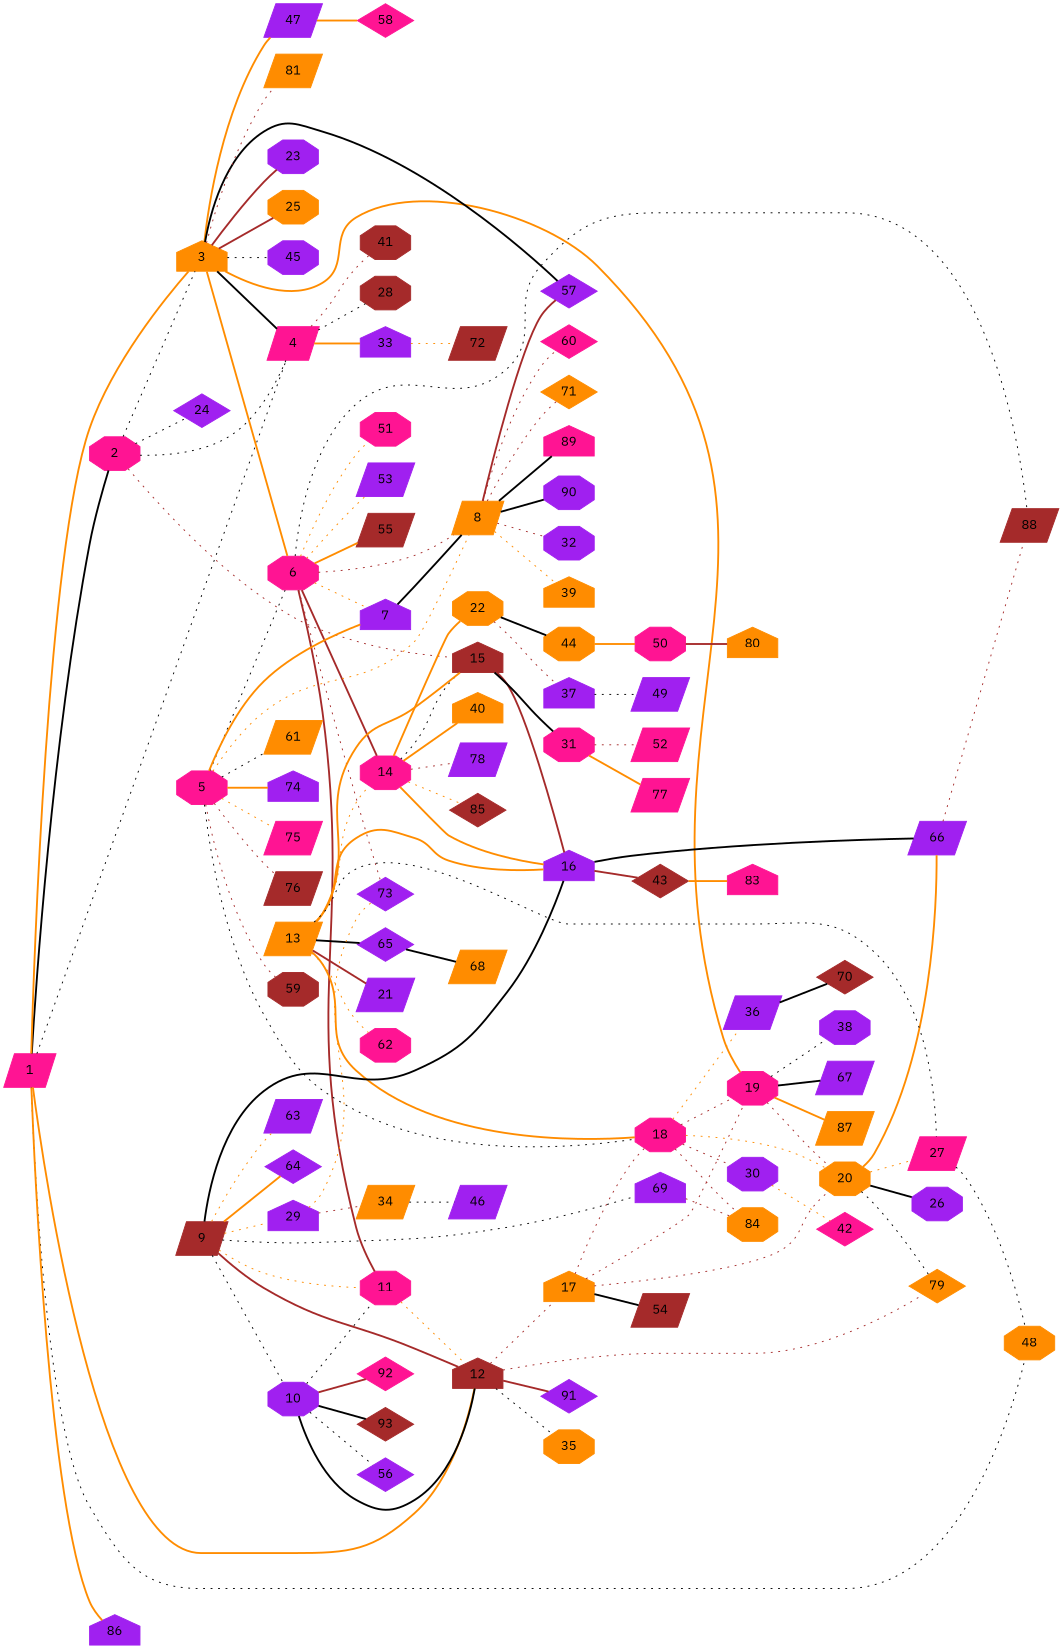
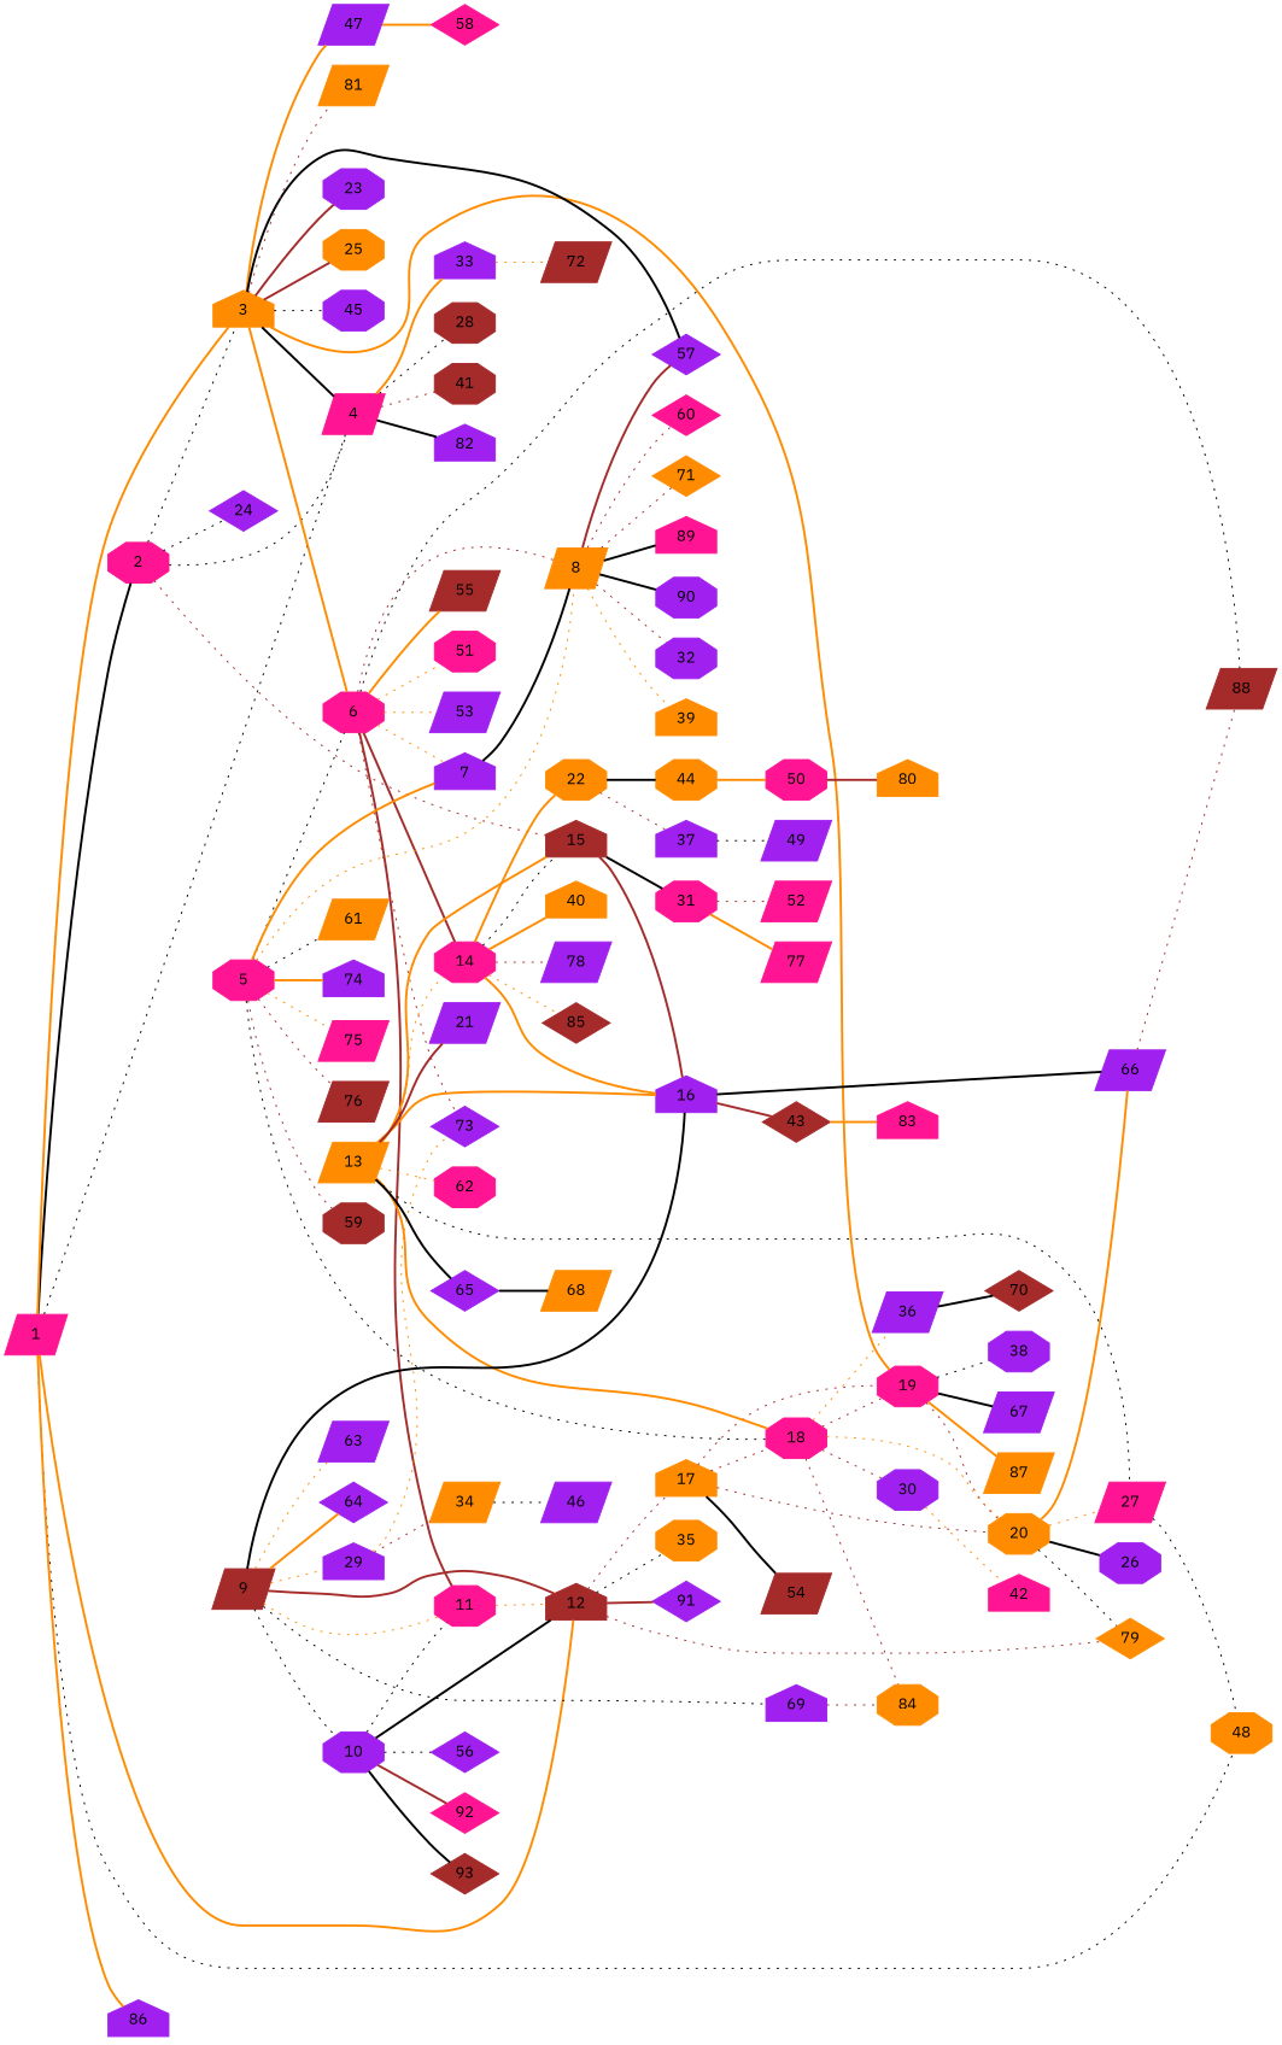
  graph {
    fontname="IBM Plex Sans"
    rankdir=LR
    node [color=purple fontname="IBM Plex Sans" shape=parallelogram style=filled]
    edge [color=black fontname="IBM Plex Sans" style=dotted]
    1 [color=deeppink]
    2 [color=deeppink shape=octagon]
    3 [color=darkorange shape=house]
    4 [color=deeppink]
    12 [color=brown shape=house]
    48 [color=darkorange shape=octagon]
    86 [shape=house]
    15 [color=brown shape=house]
    24 [shape=diamond]
    6 [color=deeppink shape=octagon]
    19 [color=deeppink shape=octagon]
    23 [shape=octagon]
    25 [color=darkorange shape=octagon]
    45 [shape=octagon]
    47
    57 [shape=diamond]
    81 [color=darkorange]
    28 [color=brown shape=octagon]
    33 [shape=house]
    41 [color=brown shape=octagon]
+   82 [shape=house]
    17 [color=darkorange shape=house]
    35 [color=darkorange shape=octagon]
    79 [color=darkorange shape=diamond]
    91 [shape=diamond]
    16 [shape=house]
    31 [color=deeppink shape=octagon]
    7 [shape=house]
    8 [color=darkorange]
    11 [color=deeppink shape=octagon]
    51 [color=deeppink shape=octagon]
    53
    55 [color=brown]
    73 [shape=diamond]
    88 [color=brown]
    14 [color=deeppink shape=octagon]
    20 [color=darkorange shape=octagon]
    38 [shape=octagon]
    67
    87 [color=darkorange]
    58 [color=deeppink shape=diamond]
    72 [color=brown]
    5 [color=deeppink shape=octagon]
    18 [color=deeppink shape=octagon]
    59 [color=brown shape=octagon]
    61 [color=darkorange]
    74 [shape=house]
    75 [color=deeppink]
    76 [color=brown]
    32 [shape=octagon]
    39 [color=darkorange shape=house]
    60 [color=deeppink shape=diamond]
    71 [color=darkorange shape=diamond]
    89 [color=deeppink shape=house]
    90 [shape=octagon]
    30 [shape=octagon]
    36
    84 [color=darkorange shape=octagon]
    13 [color=darkorange]
    21
    27 [color=deeppink]
    62 [color=deeppink shape=octagon]
    65 [shape=diamond]
    9 [color=brown]
    10 [shape=octagon]
    29 [shape=house]
    63
    64 [shape=diamond]
    69 [shape=house]
    56 [shape=diamond]
    92 [color=deeppink shape=diamond]
    93 [color=brown shape=diamond]
    43 [color=brown shape=diamond]
    66
    34 [color=darkorange]
    54 [color=brown]
    22 [color=darkorange shape=octagon]
    40 [color=darkorange shape=house]
    78
    85 [color=brown shape=diamond]
    68 [color=darkorange]
    37 [shape=house]
    44 [color=darkorange shape=octagon]
    52 [color=deeppink]
    77 [color=deeppink]
    83 [color=deeppink shape=house]
    26 [shape=octagon]
-   42 [color=deeppink shape=diamond]
+   42 [color=deeppink shape=house]
    70 [color=brown shape=diamond]
    49
    50 [color=deeppink shape=octagon]
    46
    80 [color=darkorange shape=house]
    1 -- 2 [style=bold]
    1 -- 3 [color=darkorange style=bold]
    1 -- 4
    1 -- 12 [color=darkorange style=bold]
    1 -- 48
    1 -- 86 [color=darkorange style=bold]
    2 -- 3
    2 -- 4
    2 -- 15 [color=brown]
    2 -- 24
    3 -- 4 [style=bold]
    3 -- 6 [color=darkorange style=bold]
    3 -- 19 [color=darkorange style=bold]
    3 -- 23 [color=brown style=bold]
    3 -- 25 [color=brown style=bold]
    3 -- 45
    3 -- 47 [color=darkorange style=bold]
    3 -- 57 [style=bold]
    3 -- 81 [color=brown]
    4 -- 28
    4 -- 33 [color=darkorange style=bold]
    4 -- 41 [color=brown]
+   4 -- 82 [style=bold]
    12 -- 17 [color=brown]
    12 -- 35
    12 -- 79 [color=brown]
    12 -- 91 [color=brown style=bold]
    15 -- 16 [color=brown style=bold]
    15 -- 31 [style=bold]
    6 -- 7 [color=darkorange]
    6 -- 8 [color=brown]
    6 -- 11 [color=brown style=bold]
    6 -- 51 [color=darkorange]
    6 -- 53 [color=darkorange]
    6 -- 55 [color=darkorange style=bold]
    6 -- 73 [color=brown]
    6 -- 88
    6 -- 14 [color=brown style=bold]
    19 -- 20 [color=brown]
    19 -- 38
    19 -- 67 [style=bold]
    19 -- 87 [color=darkorange style=bold]
    47 -- 58 [color=darkorange style=bold]
    33 -- 72 [color=darkorange]
    17 -- 19 [color=brown]
    17 -- 20 [color=brown]
    17 -- 18 [color=brown]
    17 -- 54 [style=bold]
    16 -- 43 [color=brown style=bold]
    16 -- 66 [style=bold]
    31 -- 52 [color=brown]
    31 -- 77 [color=darkorange style=bold]
    7 -- 8 [style=bold]
    8 -- 57 [color=brown style=bold]
    8 -- 32 [color=brown]
    8 -- 39 [color=darkorange]
    8 -- 60 [color=brown]
    8 -- 71 [color=brown]
    8 -- 89 [style=bold]
    8 -- 90 [style=bold]
    11 -- 12 [color=darkorange]
    14 -- 15
    14 -- 16 [color=darkorange style=bold]
    14 -- 22 [color=darkorange style=bold]
    14 -- 40 [color=darkorange style=bold]
    14 -- 78 [color=brown]
    14 -- 85 [color=darkorange]
    20 -- 79
    20 -- 27 [color=darkorange]
    20 -- 66 [color=darkorange style=bold]
    20 -- 26 [style=bold]
    5 -- 6
    5 -- 7 [color=darkorange style=bold]
    5 -- 8 [color=darkorange]
    5 -- 18
    5 -- 59 [color=brown]
    5 -- 61
    5 -- 74 [color=darkorange style=bold]
    5 -- 75 [color=darkorange]
    5 -- 76 [color=brown]
    18 -- 19 [color=brown]
    18 -- 20 [color=darkorange]
    18 -- 30 [color=brown]
    18 -- 36 [color=darkorange]
    18 -- 84 [color=brown]
    30 -- 42 [color=darkorange]
    36 -- 70 [style=bold]
    13 -- 15 [color=darkorange style=bold]
    13 -- 16 [color=darkorange style=bold]
    13 -- 14 [color=darkorange]
    13 -- 18 [color=darkorange style=bold]
    13 -- 21 [color=brown style=bold]
    13 -- 27
    13 -- 62 [color=darkorange]
    13 -- 65 [style=bold]
    27 -- 48
    65 -- 68 [style=bold]
    9 -- 12 [color=brown style=bold]
    9 -- 16 [style=bold]
    9 -- 11 [color=darkorange]
    9 -- 10
    9 -- 29 [color=darkorange]
    9 -- 63 [color=darkorange]
    9 -- 64 [color=darkorange style=bold]
    9 -- 69
    10 -- 12 [style=bold]
    10 -- 11
    10 -- 56
    10 -- 92 [color=brown style=bold]
    10 -- 93 [style=bold]
    29 -- 73 [color=darkorange]
    29 -- 34 [color=brown]
    69 -- 84 [color=brown]
    43 -- 83 [color=darkorange style=bold]
    66 -- 88 [color=brown]
    34 -- 46
    22 -- 37 [color=brown]
    22 -- 44 [style=bold]
    37 -- 49
    44 -- 50 [color=darkorange style=bold]
    50 -- 80 [color=brown style=bold]
  }
